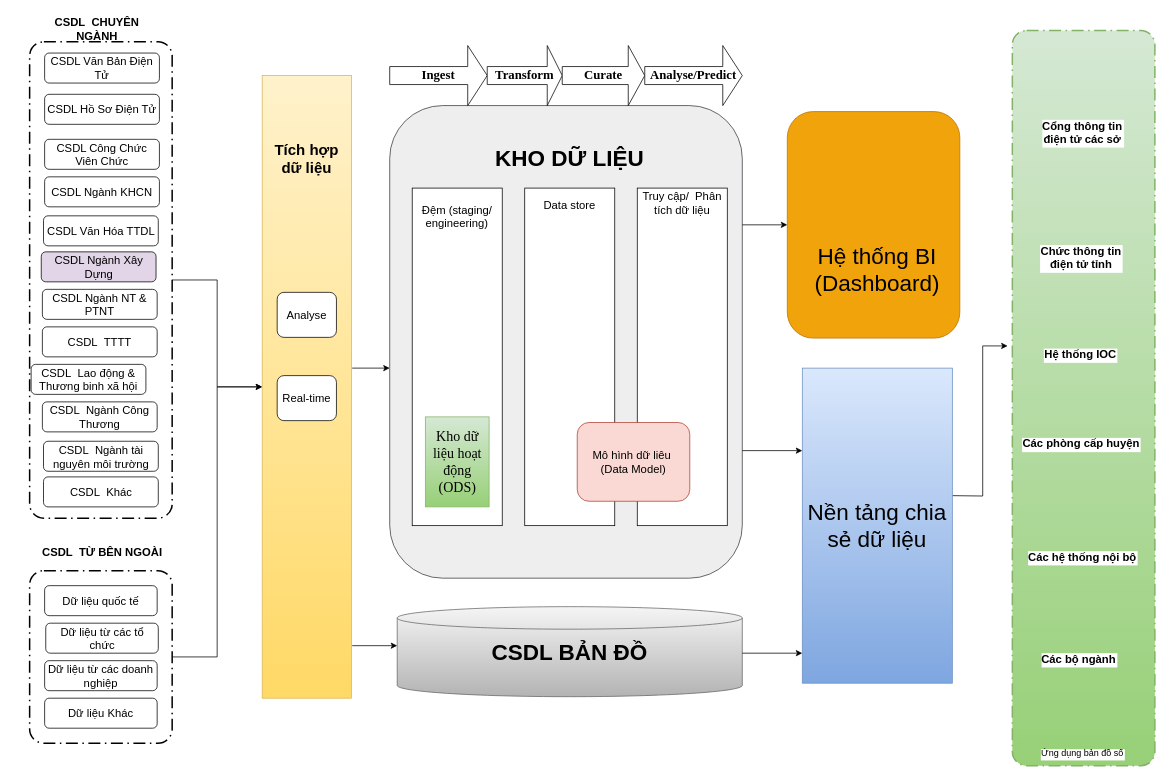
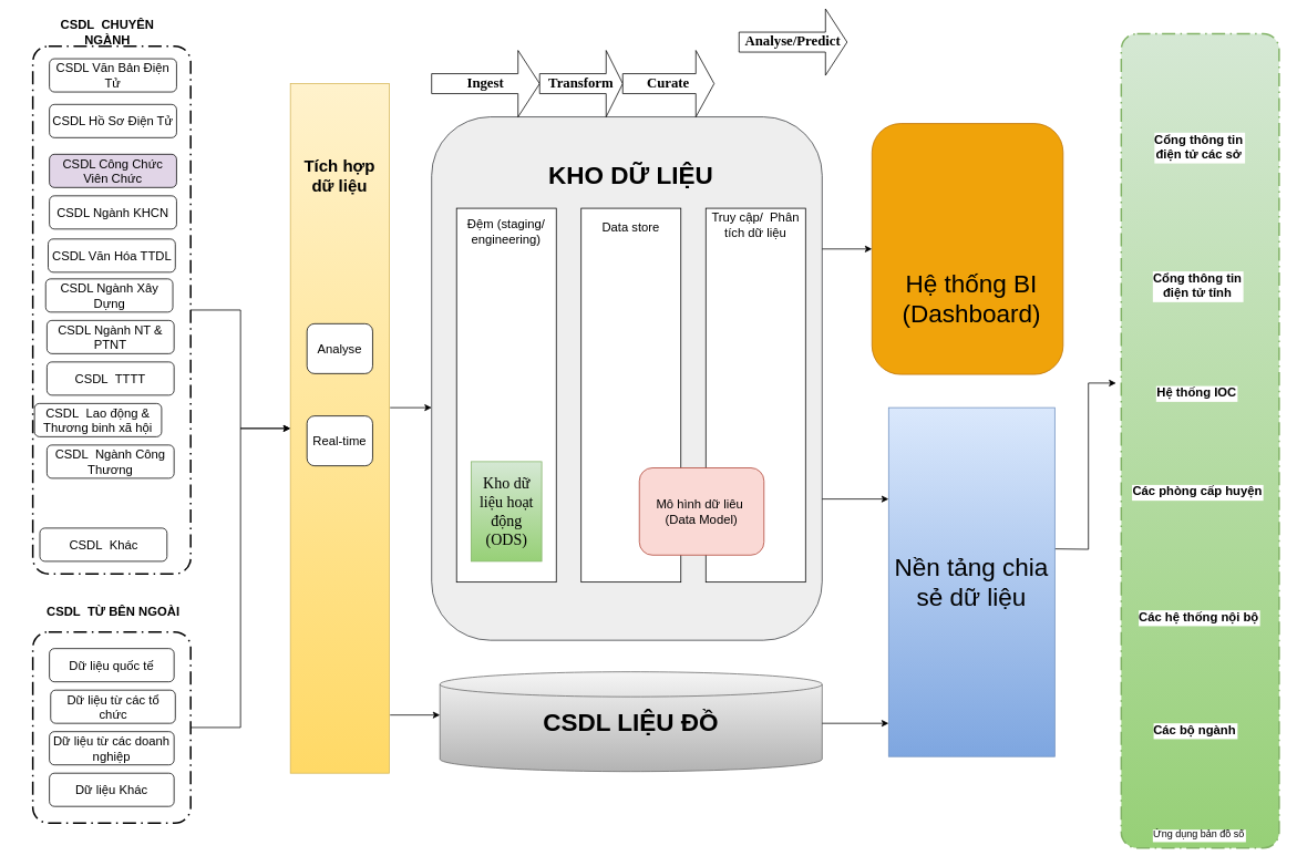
  <mxCell id="0" />
  <mxCell id="1" parent="0" />
  <mxCell id="2" style="edgeStyle=orthogonalEdgeStyle;rounded=0;orthogonalLoop=1;jettySize=auto;html=1;entryX=0;entryY=0.5;entryDx=0;entryDy=0;" parent="1" source="3" target="10" edge="1"><mxGeometry relative="1" as="geometry" /></mxCell>
  <mxCell id="3" value="" style="points=[[0.25,0,0],[0.5,0,0],[0.75,0,0],[1,0.25,0],[1,0.5,0],[1,0.75,0],[0.75,1,0],[0.5,1,0],[0.25,1,0],[0,0.75,0],[0,0.5,0],[0,0.25,0]];rounded=1;arcSize=10;dashed=1;strokeColor=#000000;fillColor=none;gradientColor=none;dashPattern=8 3 1 3;strokeWidth=2;fontStyle=1;fontSize=20;" parent="1" vertex="1"><mxGeometry x="39" y="55" width="190" height="635" as="geometry" /></mxCell>
  <mxCell id="4" value="" style="rounded=1;whiteSpace=wrap;html=1;fillColor=#eeeeee;strokeColor=#36393d;" parent="1" vertex="1"><mxGeometry x="519" y="140" width="470" height="630" as="geometry" /></mxCell>
  <mxCell id="5" value="&lt;font size=&quot;1&quot; style=&quot;&quot;&gt;&lt;b style=&quot;font-size: 30px;&quot;&gt;KHO DỮ LIỆU&lt;/b&gt;&lt;/font&gt;" style="text;html=1;strokeColor=none;fillColor=none;align=center;verticalAlign=middle;whiteSpace=wrap;rounded=0;" parent="1" vertex="1"><mxGeometry x="544" y="195" width="430" height="30" as="geometry" /></mxCell>
  <mxCell id="6" value="&lt;b&gt;&lt;font style=&quot;font-size: 17px;&quot;&gt;Ingest&lt;/font&gt;&lt;/b&gt;" style="shape=singleArrow;whiteSpace=wrap;html=1;fontFamily=Times New Roman;fontSize=14;" parent="1" vertex="1"><mxGeometry x="519" y="60" width="130" height="80" as="geometry" /></mxCell>
  <mxCell id="7" value="&lt;b&gt;&lt;font style=&quot;font-size: 17px;&quot;&gt;Transform&lt;/font&gt;&lt;/b&gt;" style="shape=singleArrow;whiteSpace=wrap;html=1;fontFamily=Times New Roman;fontSize=14;" parent="1" vertex="1"><mxGeometry x="649" y="60" width="100" height="80" as="geometry" /></mxCell>
  <mxCell id="8" value="&lt;b&gt;&lt;font style=&quot;font-size: 17px;&quot;&gt;Curate&lt;/font&gt;&lt;/b&gt;" style="shape=singleArrow;whiteSpace=wrap;html=1;fontFamily=Times New Roman;fontSize=14;" parent="1" vertex="1"><mxGeometry x="749" y="60" width="110" height="80" as="geometry" /></mxCell>
- <mxCell id="9" value="&lt;b&gt;&lt;font style=&quot;font-size: 17px;&quot;&gt;Analyse/Predict&lt;/font&gt;&lt;/b&gt;" style="shape=singleArrow;whiteSpace=wrap;html=1;fontFamily=Times New Roman;fontSize=14;" parent="1" vertex="1"><mxGeometry x="859" y="60" width="130" height="80" as="geometry" /></mxCell>
+ <mxCell id="9" value="&lt;b&gt;&lt;font style=&quot;font-size: 17px;&quot;&gt;Analyse/Predict&lt;/font&gt;&lt;/b&gt;" style="shape=singleArrow;whiteSpace=wrap;html=1;fontFamily=Times New Roman;fontSize=14;" parent="1" vertex="1"><mxGeometry x="889" y="10" width="130" height="80" as="geometry" /></mxCell>
  <mxCell id="10" value="" style="rounded=0;whiteSpace=wrap;html=1;fontSize=15;fillColor=#fff2cc;gradientColor=#ffd966;strokeColor=#d6b656;" parent="1" vertex="1"><mxGeometry x="349" y="100" width="119" height="830" as="geometry" /></mxCell>
  <mxCell id="11" value="&lt;font style=&quot;font-size: 20px;&quot;&gt;&lt;b&gt;Tích hợp dữ liệu&lt;/b&gt;&lt;/font&gt;" style="text;html=1;strokeColor=none;fillColor=none;align=center;verticalAlign=middle;whiteSpace=wrap;rounded=0;fontSize=15;" parent="1" vertex="1"><mxGeometry x="349" y="195" width="119" height="30" as="geometry" /></mxCell>
  <mxCell id="12" value="Analyse" style="rounded=1;whiteSpace=wrap;html=1;fontSize=15;" parent="1" vertex="1"><mxGeometry x="369" y="389" width="79" height="60" as="geometry" /></mxCell>
  <mxCell id="13" value="Real-time" style="rounded=1;whiteSpace=wrap;html=1;fontSize=15;" parent="1" vertex="1"><mxGeometry x="369" y="500" width="79" height="60" as="geometry" /></mxCell>
  <mxCell id="14" value="" style="rounded=0;whiteSpace=wrap;html=1;fontSize=15;" parent="1" vertex="1"><mxGeometry x="549" y="250" width="120" height="450" as="geometry" /></mxCell>
- <mxCell id="15" value="Đệm (staging/ engineering)" style="text;html=1;strokeColor=none;fillColor=none;align=center;verticalAlign=middle;whiteSpace=wrap;rounded=0;fontSize=15;" parent="1" vertex="1"><mxGeometry x="554" y="265" width="110" height="45" as="geometry" /></mxCell>
+ <mxCell id="15" value="Đệm (staging/ engineering)" style="text;html=1;strokeColor=none;fillColor=none;align=center;verticalAlign=middle;whiteSpace=wrap;rounded=0;fontSize=15;" parent="1" vertex="1"><mxGeometry x="554" y="255" width="110" height="45" as="geometry" /></mxCell>
  <mxCell id="16" value="&lt;span style=&quot;font-size:14.0pt;font-family:&amp;quot;Times New Roman&amp;quot;,serif;&lt;br/&gt;mso-fareast-font-family:&amp;quot;Times New Roman&amp;quot;;mso-ansi-language:EN-US;mso-fareast-language:&lt;br/&gt;EN-US;mso-bidi-language:AR-SA&quot;&gt;Kho dữ liệu hoạt động (ODS)&lt;/span&gt;" style="rounded=0;whiteSpace=wrap;html=1;fontSize=15;fillColor=#d5e8d4;gradientColor=#97d077;strokeColor=#82b366;" parent="1" vertex="1"><mxGeometry x="566.5" y="555" width="85" height="120" as="geometry" /></mxCell>
  <mxCell id="17" value="" style="rounded=0;whiteSpace=wrap;html=1;fontSize=20;" parent="1" vertex="1"><mxGeometry x="699" y="250" width="120" height="450" as="geometry" /></mxCell>
  <mxCell id="18" value="&lt;font style=&quot;font-size: 15px;&quot;&gt;Data store&lt;/font&gt;" style="text;html=1;strokeColor=none;fillColor=none;align=center;verticalAlign=middle;whiteSpace=wrap;rounded=0;fontSize=20;" parent="1" vertex="1"><mxGeometry x="699" y="255" width="120" height="30" as="geometry" /></mxCell>
  <mxCell id="19" value="" style="rounded=0;whiteSpace=wrap;html=1;fontSize=15;" parent="1" vertex="1"><mxGeometry x="849" y="250" width="120" height="450" as="geometry" /></mxCell>
  <mxCell id="20" value="Truy cập/&amp;nbsp; Phân tích dữ liệu" style="text;html=1;strokeColor=none;fillColor=none;align=center;verticalAlign=middle;whiteSpace=wrap;rounded=0;fontSize=15;" parent="1" vertex="1"><mxGeometry x="849" y="255" width="120" height="30" as="geometry" /></mxCell>
  <mxCell id="21" value="Mô hình dữ liêu&amp;nbsp; (Data Model)" style="rounded=1;whiteSpace=wrap;html=1;fontSize=15;fillColor=#fad9d5;strokeColor=#ae4132;" parent="1" vertex="1"><mxGeometry x="769" y="562.5" width="150" height="105" as="geometry" /></mxCell>
  <mxCell id="22" value="&lt;font style=&quot;font-size: 15px;&quot;&gt;CSDL Văn Bản Điện Tử&lt;/font&gt;" style="rounded=1;whiteSpace=wrap;html=1;" parent="1" vertex="1"><mxGeometry x="59" y="70" width="153" height="40" as="geometry" /></mxCell>
  <mxCell id="23" value="&lt;font style=&quot;font-size: 15px;&quot;&gt;CSDL Hồ Sơ Điện Tử&lt;/font&gt;" style="rounded=1;whiteSpace=wrap;html=1;" parent="1" vertex="1"><mxGeometry x="59" y="125" width="153" height="40" as="geometry" /></mxCell>
- <mxCell id="24" value="&lt;font style=&quot;font-size: 15px;&quot;&gt;CSDL Công Chức Viên Chức&lt;/font&gt;" style="rounded=1;whiteSpace=wrap;html=1;" parent="1" vertex="1"><mxGeometry x="59" y="185" width="153" height="40" as="geometry" /></mxCell>
+ <mxCell id="24" value="&lt;font style=&quot;font-size: 15px;&quot;&gt;CSDL Công Chức Viên Chức&lt;/font&gt;" style="rounded=1;whiteSpace=wrap;html=1;fillColor=#e1d5e7;" parent="1" vertex="1"><mxGeometry x="59" y="185" width="153" height="40" as="geometry" /></mxCell>
  <mxCell id="25" value="&lt;font style=&quot;font-size: 15px;&quot;&gt;CSDL Văn Hóa TTDL&lt;/font&gt;" style="rounded=1;whiteSpace=wrap;html=1;" parent="1" vertex="1"><mxGeometry x="57.5" y="287" width="153" height="40" as="geometry" /></mxCell>
  <mxCell id="26" value="&lt;font style=&quot;font-size: 15px;&quot;&gt;CSDL Ngành KHCN&lt;/font&gt;" style="rounded=1;whiteSpace=wrap;html=1;" parent="1" vertex="1"><mxGeometry x="59" y="235" width="153" height="40" as="geometry" /></mxCell>
  <mxCell id="27" style="edgeStyle=orthogonalEdgeStyle;rounded=0;orthogonalLoop=1;jettySize=auto;html=1;entryX=0;entryY=0.5;entryDx=0;entryDy=0;" parent="1" source="28" target="10" edge="1"><mxGeometry relative="1" as="geometry" /></mxCell>
  <mxCell id="28" value="" style="points=[[0.25,0,0],[0.5,0,0],[0.75,0,0],[1,0.25,0],[1,0.5,0],[1,0.75,0],[0.75,1,0],[0.5,1,0],[0.25,1,0],[0,0.75,0],[0,0.5,0],[0,0.25,0]];rounded=1;arcSize=10;dashed=1;strokeColor=#000000;fillColor=none;gradientColor=none;dashPattern=8 3 1 3;strokeWidth=2;fontStyle=1;fontSize=20;" parent="1" vertex="1"><mxGeometry x="39" y="760" width="190" height="230" as="geometry" /></mxCell>
  <mxCell id="29" value="&lt;b&gt;&lt;font style=&quot;font-size: 15px;&quot;&gt;CSDL&amp;nbsp; CHUYÊN NGÀNH&lt;/font&gt;&lt;/b&gt;" style="text;html=1;strokeColor=none;fillColor=none;align=center;verticalAlign=middle;whiteSpace=wrap;rounded=0;" parent="1" vertex="1"><mxGeometry x="69" width="120" height="35" as="geometry" y="20" /></mxCell>
  <mxCell id="30" value="&lt;b&gt;&lt;font style=&quot;font-size: 15px;&quot;&gt;CSDL&amp;nbsp; TỪ BÊN NGOÀI&lt;/font&gt;&lt;/b&gt;" style="text;html=1;strokeColor=none;fillColor=none;align=center;verticalAlign=middle;whiteSpace=wrap;rounded=0;" parent="1" vertex="1"><mxGeometry x="20.5" y="720" width="230" height="30" as="geometry" /></mxCell>
  <mxCell id="31" value="Dữ liệu quốc tế" style="rounded=1;whiteSpace=wrap;html=1;fontSize=15;" parent="1" vertex="1"><mxGeometry x="59" y="780" width="150" height="40" as="geometry" /></mxCell>
  <mxCell id="32" value="Dữ liệu từ các tổ chức" style="rounded=1;whiteSpace=wrap;html=1;fontSize=15;" parent="1" vertex="1"><mxGeometry x="60.5" y="830" width="150" height="40" as="geometry" /></mxCell>
  <mxCell id="33" value="" style="rounded=1;whiteSpace=wrap;html=1;fontSize=15;fillColor=#f0a30a;fontColor=#000000;strokeColor=#BD7000;" parent="1" vertex="1"><mxGeometry x="1049" y="148" width="230" height="302" as="geometry" /></mxCell>
- <mxCell id="34" value="&lt;font style=&quot;font-size: 15px;&quot;&gt;CSDL Ngành Xây Dựng&lt;/font&gt;" style="rounded=1;whiteSpace=wrap;html=1;fillColor=#e1d5e7;" parent="1" vertex="1"><mxGeometry x="54.5" y="335" width="153" height="40" as="geometry" /></mxCell>
+ <mxCell id="34" value="&lt;font style=&quot;font-size: 15px;&quot;&gt;CSDL Ngành Xây Dựng&lt;/font&gt;" style="rounded=1;whiteSpace=wrap;html=1;" parent="1" vertex="1"><mxGeometry x="54.5" y="335" width="153" height="40" as="geometry" /></mxCell>
  <mxCell id="35" value="&lt;font style=&quot;font-size: 15px;&quot;&gt;CSDL Ngành NT &amp;amp; PTNT&lt;/font&gt;" style="rounded=1;whiteSpace=wrap;html=1;" parent="1" vertex="1"><mxGeometry x="56" y="385" width="153" height="40" as="geometry" /></mxCell>
  <mxCell id="36" value="&lt;font style=&quot;font-size: 15px;&quot;&gt;CSDL&amp;nbsp; TTTT&lt;/font&gt;" style="rounded=1;whiteSpace=wrap;html=1;" parent="1" vertex="1"><mxGeometry x="56" y="435" width="153" height="40" as="geometry" /></mxCell>
  <mxCell id="37" value="&lt;font style=&quot;font-size: 15px;&quot;&gt;CSDL&amp;nbsp; Lao động &amp;amp; Thương binh xã hội&lt;/font&gt;" style="rounded=1;whiteSpace=wrap;html=1;" parent="1" vertex="1"><mxGeometry x="41" y="485" width="153" height="40" as="geometry" /></mxCell>
  <mxCell id="38" value="&lt;font style=&quot;font-size: 15px;&quot;&gt;CSDL&amp;nbsp; Ngành Công Thương&lt;/font&gt;" style="rounded=1;whiteSpace=wrap;html=1;" parent="1" vertex="1"><mxGeometry x="56" y="535" width="153" height="40" as="geometry" /></mxCell>
  <mxCell id="39" value="Dữ liệu từ các doanh nghiệp" style="rounded=1;whiteSpace=wrap;html=1;fontSize=15;" parent="1" vertex="1"><mxGeometry x="59" y="880" width="150" height="40" as="geometry" /></mxCell>
  <mxCell id="40" value="Dữ liệu Khác" style="rounded=1;whiteSpace=wrap;html=1;fontSize=15;" parent="1" vertex="1"><mxGeometry x="59" y="930" width="150" height="40" as="geometry" /></mxCell>
  <mxCell id="41" value="" style="endArrow=classic;html=1;rounded=0;fontSize=30;entryX=0;entryY=0.5;entryDx=0;entryDy=0;" parent="1" target="33" edge="1"><mxGeometry width="50" height="50" relative="1" as="geometry"><mxPoint x="989" y="299" as="sourcePoint" /><mxPoint x="1099" y="290" as="targetPoint" /></mxGeometry></mxCell>
  <mxCell id="42" value="" style="endArrow=classic;html=1;rounded=0;fontSize=30;" parent="1" edge="1"><mxGeometry width="50" height="50" relative="1" as="geometry"><mxPoint x="989" y="600" as="sourcePoint" /><mxPoint x="1069" y="600" as="targetPoint" /></mxGeometry></mxCell>
  <mxCell id="43" value="" style="points=[[0.25,0,0],[0.5,0,0],[0.75,0,0],[1,0.25,0],[1,0.5,0],[1,0.75,0],[0.75,1,0],[0.5,1,0],[0.25,1,0],[0,0.75,0],[0,0.5,0],[0,0.25,0]];rounded=1;arcSize=10;dashed=1;strokeColor=#82b366;fillColor=#d5e8d4;gradientColor=#97d077;dashPattern=8 3 1 3;strokeWidth=2;fontStyle=1;fontSize=20;" parent="1" vertex="1"><mxGeometry x="1349" y="40" width="190" height="980" as="geometry" /></mxCell>
  <mxCell id="44" value="" style="edgeStyle=orthogonalEdgeStyle;rounded=0;orthogonalLoop=1;jettySize=auto;html=1;fontSize=15;entryX=-0.033;entryY=0.429;entryDx=0;entryDy=0;entryPerimeter=0;" parent="1" target="43" edge="1"><mxGeometry relative="1" as="geometry"><mxPoint x="1269.01" y="660" as="sourcePoint" /><mxPoint x="1329" y="477.6" as="targetPoint" /></mxGeometry></mxCell>
  <mxCell id="45" value="&lt;font style=&quot;font-size: 30px;&quot;&gt;Nền tảng chia sẻ dữ liệu&lt;/font&gt;" style="rounded=0;whiteSpace=wrap;html=1;fontSize=15;fillColor=#dae8fc;gradientColor=#7ea6e0;strokeColor=#6c8ebf;" parent="1" vertex="1"><mxGeometry x="1069" y="490" width="200.01" height="420" as="geometry" /></mxCell>
  <mxCell id="46" value="Cổng thông tin &#10;điện tử các sở" style="shape=image;verticalLabelPosition=bottom;labelBackgroundColor=default;verticalAlign=top;aspect=fixed;imageAspect=0;image=https://www.pngitem.com/pimgs/m/113-1139671_portal-icon-png-png-download-portal-icon-png.png;fontStyle=1;fontSize=15;" parent="1" vertex="1"><mxGeometry x="1391.5" y="48.29" width="102" height="103.6" as="geometry" /></mxCell>
- <mxCell id="47" value="Chức thông tin &#10;điện tử tỉnh" style="shape=image;verticalLabelPosition=bottom;labelBackgroundColor=default;verticalAlign=top;aspect=fixed;imageAspect=0;image=https://www.pinclipart.com/picdir/middle/558-5580585_hard-working-student-clipart.png;fontStyle=1;fontSize=15;" parent="1" vertex="1"><mxGeometry x="1388.37" y="208.29" width="105.13" height="110" as="geometry" /></mxCell>
+ <mxCell id="47" value="Cổng thông tin &#10;điện tử tỉnh" style="shape=image;verticalLabelPosition=bottom;labelBackgroundColor=default;verticalAlign=top;aspect=fixed;imageAspect=0;image=https://www.pinclipart.com/picdir/middle/558-5580585_hard-working-student-clipart.png;fontStyle=1;fontSize=15;" parent="1" vertex="1"><mxGeometry x="1388.37" y="208.29" width="105.13" height="110" as="geometry" /></mxCell>
  <mxCell id="48" value="Các phòng cấp huyện" style="shape=image;verticalLabelPosition=bottom;labelBackgroundColor=default;verticalAlign=top;aspect=fixed;imageAspect=0;image=https://www.dlf.pt/dfpng/middlepng/14-140585_website-portal-icon-png-transparent-png.png;fontStyle=1;fontSize=15;" parent="1" vertex="1"><mxGeometry x="1384.18" y="490.31" width="113.5" height="84.69" as="geometry" /></mxCell>
  <mxCell id="49" value="Các hệ thống nội bộ" style="shape=image;verticalLabelPosition=bottom;labelBackgroundColor=default;verticalAlign=top;aspect=fixed;imageAspect=0;image=https://arena.fpt.edu.vn/wp-content/uploads/2021/04/tri-tue-va-tinh-thong-tin-2.jpg;fontStyle=1;fontSize=15;" parent="1" vertex="1"><mxGeometry x="1389.75" y="627.5" width="105.5" height="99.21" as="geometry" /></mxCell>
  <mxCell id="50" value="" style="shape=image;verticalLabelPosition=bottom;labelBackgroundColor=default;verticalAlign=top;aspect=fixed;imageAspect=0;image=https://www.nicepng.com/png/detail/207-2077815_signup-for-monthly-website-growth-online-marketing-digital.png;" parent="1" vertex="1"><mxGeometry x="1094.02" y="175.12" width="149.97" height="124.88" as="geometry" /></mxCell>
  <mxCell id="51" value="Các bộ ngành" style="shape=image;verticalLabelPosition=bottom;labelBackgroundColor=default;verticalAlign=top;aspect=fixed;imageAspect=0;image=https://icon-library.com/images/icon-dashboard/icon-dashboard-9.jpg;fontStyle=1;fontSize=15;" parent="1" vertex="1"><mxGeometry x="1381.5" y="750" width="112" height="112" as="geometry" /></mxCell>
  <mxCell id="52" value="" style="shape=cylinder3;whiteSpace=wrap;html=1;boundedLbl=1;backgroundOutline=1;size=15;fontSize=15;fillColor=#f5f5f5;gradientColor=#b3b3b3;strokeColor=#666666;" parent="1" vertex="1"><mxGeometry x="529" y="808" width="460" height="120" as="geometry" /></mxCell>
- <mxCell id="53" value="&lt;font size=&quot;1&quot; style=&quot;&quot;&gt;&lt;b style=&quot;font-size: 30px;&quot;&gt;CSDL BẢN ĐỒ&lt;/b&gt;&lt;/font&gt;" style="text;html=1;strokeColor=none;fillColor=none;align=center;verticalAlign=middle;whiteSpace=wrap;rounded=0;" parent="1" vertex="1"><mxGeometry x="544" y="853" width="430" height="30" as="geometry" /></mxCell>
+ <mxCell id="53" value="&lt;font size=&quot;1&quot; style=&quot;&quot;&gt;&lt;b style=&quot;font-size: 30px;&quot;&gt;CSDL LIỆU ĐỒ&lt;/b&gt;&lt;/font&gt;" style="text;html=1;strokeColor=none;fillColor=none;align=center;verticalAlign=middle;whiteSpace=wrap;rounded=0;" parent="1" vertex="1"><mxGeometry x="544" y="853" width="430" height="30" as="geometry" /></mxCell>
  <mxCell id="54" value="" style="endArrow=classic;html=1;rounded=0;fontSize=30;" parent="1" edge="1"><mxGeometry width="50" height="50" relative="1" as="geometry"><mxPoint x="469" y="490" as="sourcePoint" /><mxPoint x="519" y="490" as="targetPoint" /></mxGeometry></mxCell>
  <mxCell id="55" value="" style="endArrow=classic;html=1;rounded=0;fontSize=30;" parent="1" edge="1"><mxGeometry width="50" height="50" relative="1" as="geometry"><mxPoint x="469" y="860" as="sourcePoint" /><mxPoint x="529" y="860" as="targetPoint" /></mxGeometry></mxCell>
  <mxCell id="56" value="Hệ thống BI (Dashboard)" style="text;html=1;strokeColor=none;fillColor=none;align=center;verticalAlign=middle;whiteSpace=wrap;rounded=0;fontSize=30;" parent="1" vertex="1"><mxGeometry x="1089" y="327" width="160" height="63" as="geometry" /></mxCell>
  <mxCell id="57" value="" style="endArrow=classic;html=1;rounded=0;fontSize=30;" parent="1" edge="1"><mxGeometry width="50" height="50" relative="1" as="geometry"><mxPoint x="989" y="870" as="sourcePoint" /><mxPoint x="1069" y="870" as="targetPoint" /></mxGeometry></mxCell>
- <mxCell id="58" value="&lt;font style=&quot;font-size: 15px;&quot;&gt;CSDL&amp;nbsp; Khác&lt;/font&gt;" style="rounded=1;whiteSpace=wrap;html=1;" parent="1" vertex="1"><mxGeometry x="57.5" y="635" width="153" height="40" as="geometry" /></mxCell>
+ <mxCell id="58" value="&lt;font style=&quot;font-size: 15px;&quot;&gt;CSDL&amp;nbsp; Khác&lt;/font&gt;" style="rounded=1;whiteSpace=wrap;html=1;" parent="1" vertex="1"><mxGeometry x="47.5" y="635" width="153" height="40" as="geometry" /></mxCell>
  <mxCell id="59" value="Ứng dụng bản đồ số" style="shape=image;verticalLabelPosition=bottom;labelBackgroundColor=default;verticalAlign=top;aspect=fixed;imageAspect=0;image=https://luanvan99.com/files/assets/gis_la_gi_luanvan99.jpg;" parent="1" vertex="1"><mxGeometry x="1372.5" y="896.57" width="140" height="93.43" as="geometry" /></mxCell>
- <mxCell id="60" value="&lt;font style=&quot;font-size: 15px;&quot;&gt;CSDL&amp;nbsp; Ngành tài nguyên môi trường&lt;/font&gt;" style="rounded=1;whiteSpace=wrap;html=1;" parent="1" vertex="1"><mxGeometry x="57.5" y="587.5" width="153" height="40" as="geometry" /></mxCell>
  <mxCell id="61" value="Hệ thống IOC" style="shape=image;verticalLabelPosition=bottom;labelBackgroundColor=default;verticalAlign=top;aspect=fixed;imageAspect=0;image=https://cmcts.com.vn/media/data/users/dich-vu-gia-sat-he-thong1.jpg;fontStyle=1;fontSize=15;" vertex="1" parent="1"><mxGeometry x="1382.3" y="381.5" width="115.38" height="75" as="geometry" /></mxCell>
